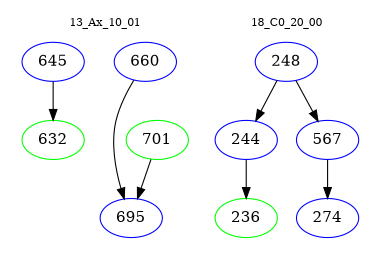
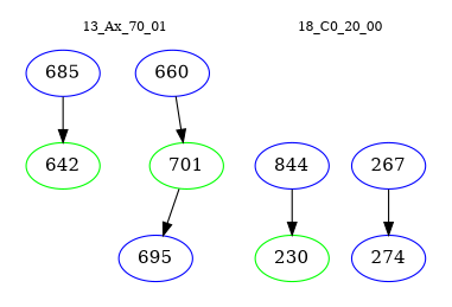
  digraph {
    node [color=blue]
    edge [color=black]
    n1 [label=660]
-   n2 [label=645]
+   n2 [label=685]
    n3 [label=695]
-   n4 [color=green label=632]
+   n4 [color=green label=642]
    n5 [color=green label=701]
-   n6 [label=248]
-   n7 [label=244]
-   n8 [label=567]
-   n9 [color=green label=236]
+   n7 [label=844]
+   n8 [label=267]
+   n9 [color=green label=230]
    n10 [label=274]
    subgraph cluster_1 {
      color=white
      fontsize=10
-     label="13_Ax_10_01"
+     label="13_Ax_70_01"
      n1
      n2
      n3
      n4
      n5
    }
    subgraph cluster_2 {
      color=white
      fontsize=10
      label="18_C0_20_00"
-     n6
      n7
      n8
      n9
      n10
    }
-   n1 -> n3
+   n1 -> n5
    n2 -> n4
    n5 -> n3
-   n6 -> n7
-   n6 -> n8
    n7 -> n9
    n8 -> n10
  }
